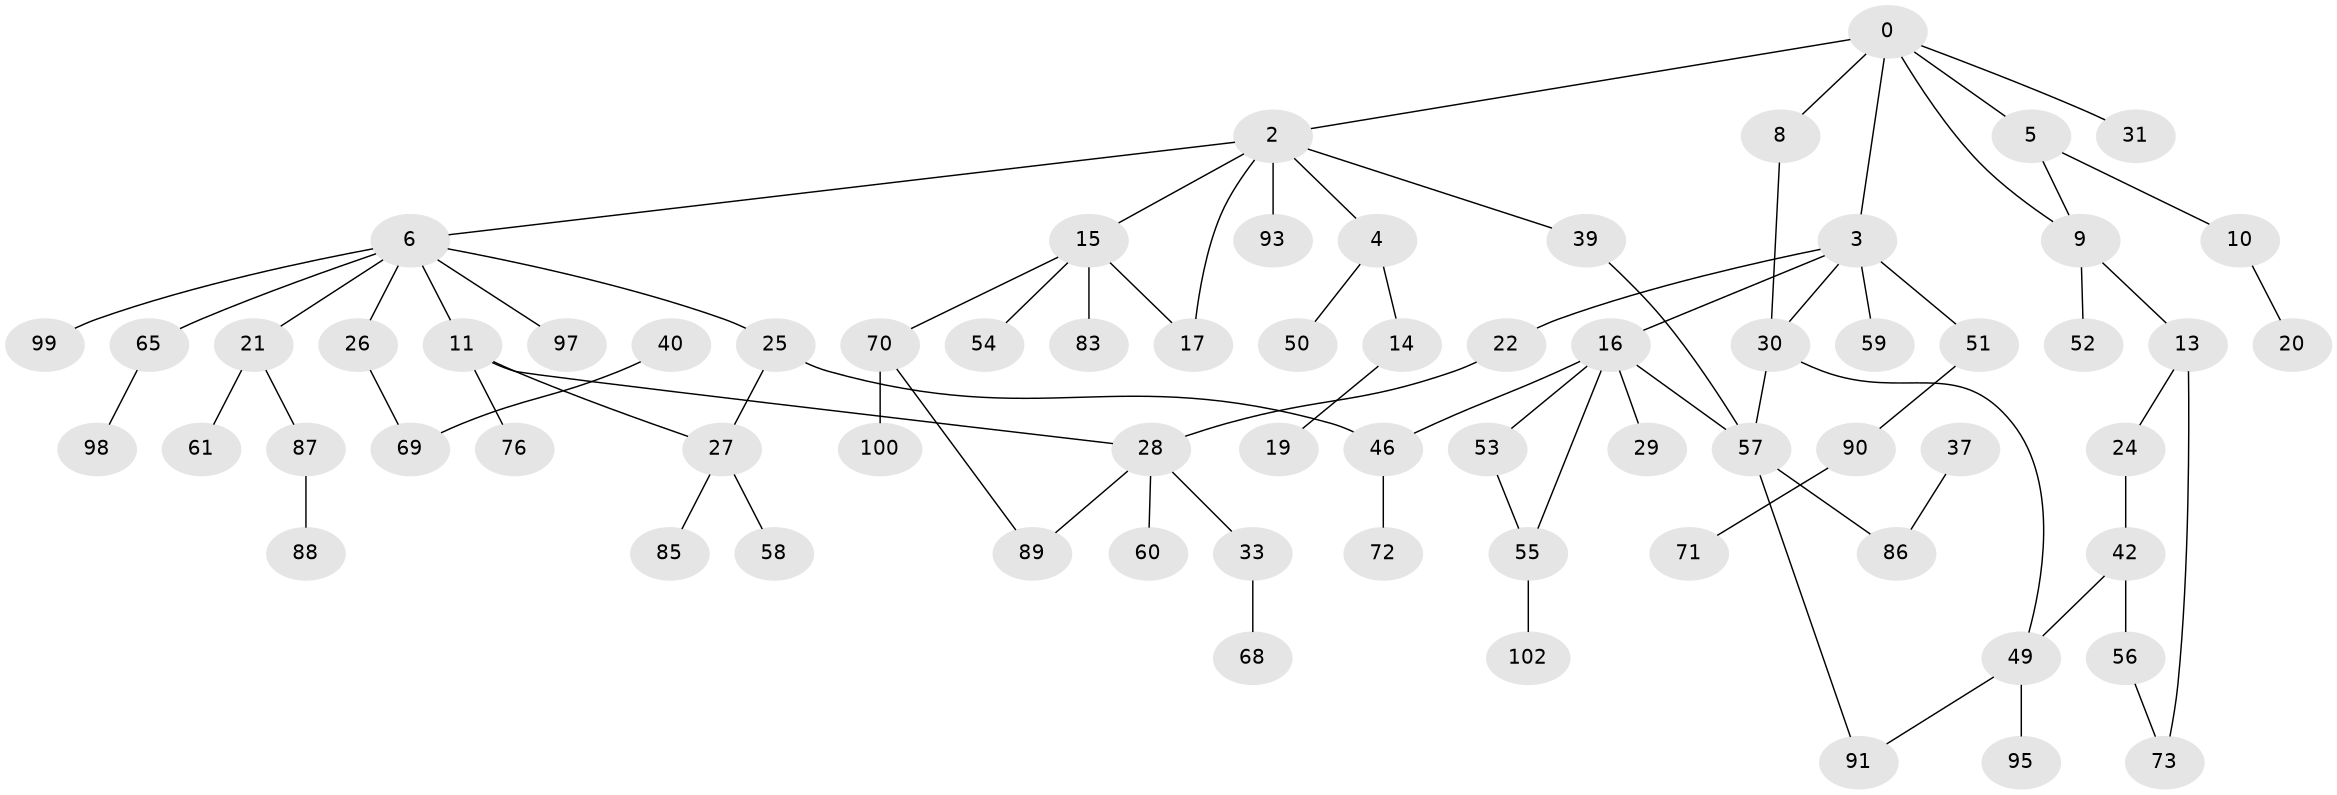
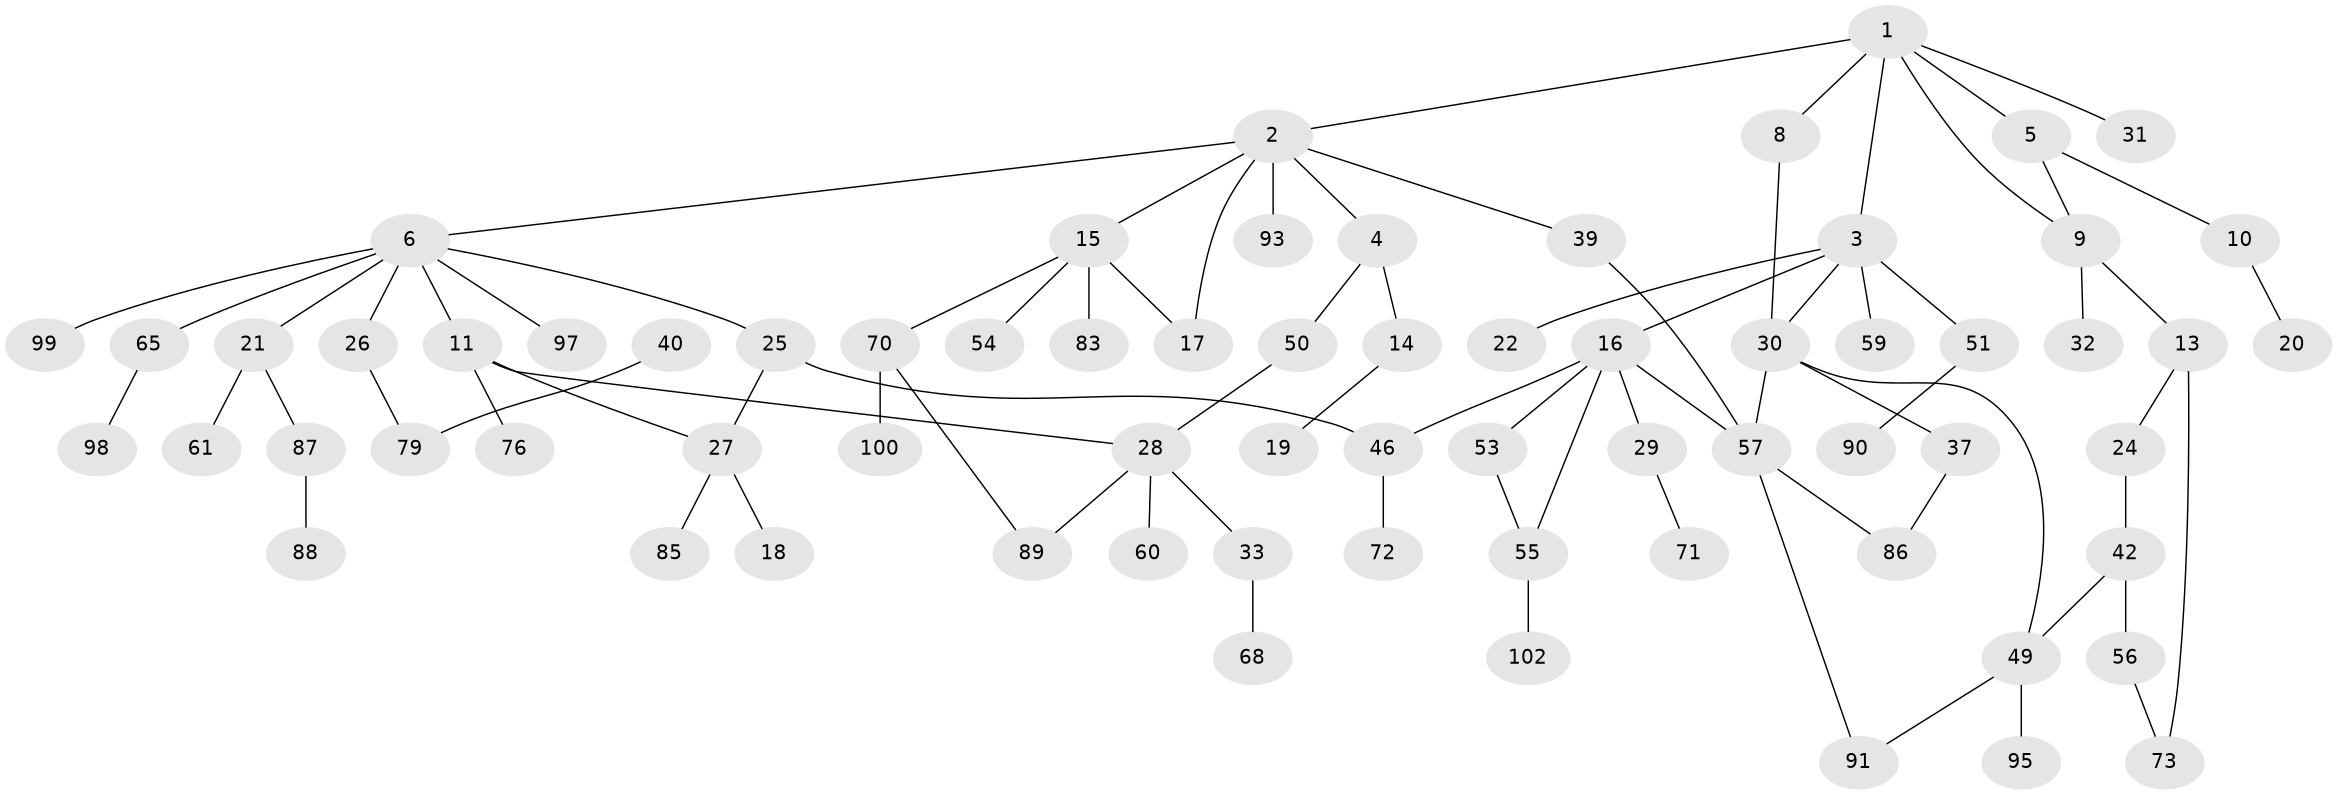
  graph {
    fontname="DejaVu Sans"
    node [color=gray90 fontname="DejaVu Sans" style=filled]
    edge [fontname="DejaVu Sans"]
-   1 [super="+35" label=0]
+   1 [super="+35"]
    2 [super="+34"]
    3 [super="+47"]
    5
    8
    9 [super="+69"]
    31 [super="+101"]
    4 [super="+7"]
    6 [super="+23"]
    15 [super="+45"]
    17 [super="+74"]
    39
    93
    16 [super="+41"]
    22
    30 [super="+38"]
    51 [super="+94"]
    59
    10
    13
-   32 [label=52]
+   32
    14 [super="+18"]
    50
    11 [super="+12"]
    21 [super="+62"]
    25 [super="+66"]
    26 [super="+48"]
    65
    97
    99
    54
    70 [super="+84"]
    83
    57 [super="+80"]
    29
    46 [super="+78"]
    53 [super="+77"]
    55 [super="+81"]
    28 [super="+44"]
    37 [super="+92"]
    49 [super="+63"]
    90
    19 [super="+52"]
    20
    27 [super="+36"]
    76
    61 [super="+96"]
    87
-   79 [label=69]
+   79
    98
    24 [super="+67"]
    73 [super="+82"]
-   58
+   58 [label=18]
    85
    33 [super="+64"]
    60
    89
    42
    100
    71
    72
    102
    86
    91
    88
    56 [super="+75"]
    40 [super="+43"]
    68
    95
    1 -- 2
    1 -- 3
    1 -- 5
    1 -- 8
    1 -- 9
    1 -- 31
    2 -- 4
    2 -- 6
    2 -- 15
    2 -- 17
    2 -- 39
    2 -- 93
    3 -- 16
    3 -- 22
    3 -- 30
    3 -- 51
    3 -- 59
    5 -- 9
    5 -- 10
    8 -- 30
    9 -- 13
    9 -- 32
    4 -- 14
    4 -- 50
    6 -- 11
    6 -- 21
    6 -- 25
    6 -- 26
    6 -- 65
    6 -- 97
    6 -- 99
    15 -- 17
    15 -- 54
    15 -- 70
    15 -- 83
    39 -- 57
    16 -- 57
    16 -- 29
    16 -- 46
    16 -- 53
    16 -- 55
-   22 -- 28
+   50 -- 28
    30 -- 57
+   30 -- 37
    30 -- 49
    51 -- 90
    10 -- 20
    13 -- 24
    13 -- 73
    14 -- 19
    11 -- 28
    11 -- 27
    11 -- 76
    21 -- 61
    21 -- 87
    25 -- 46
    25 -- 27
    26 -- 79
    65 -- 98
    70 -- 89
    70 -- 100
    57 -- 86
    57 -- 91
-   90 -- 71
+   29 -- 71
    46 -- 72
    53 -- 55
    55 -- 102
    28 -- 33
    28 -- 60
    28 -- 89
    37 -- 86
    49 -- 91
    49 -- 95
    27 -- 58
    27 -- 85
    87 -- 88
    24 -- 42
    33 -- 68
    42 -- 49
    42 -- 56
    56 -- 73
    40 -- 79
  }
